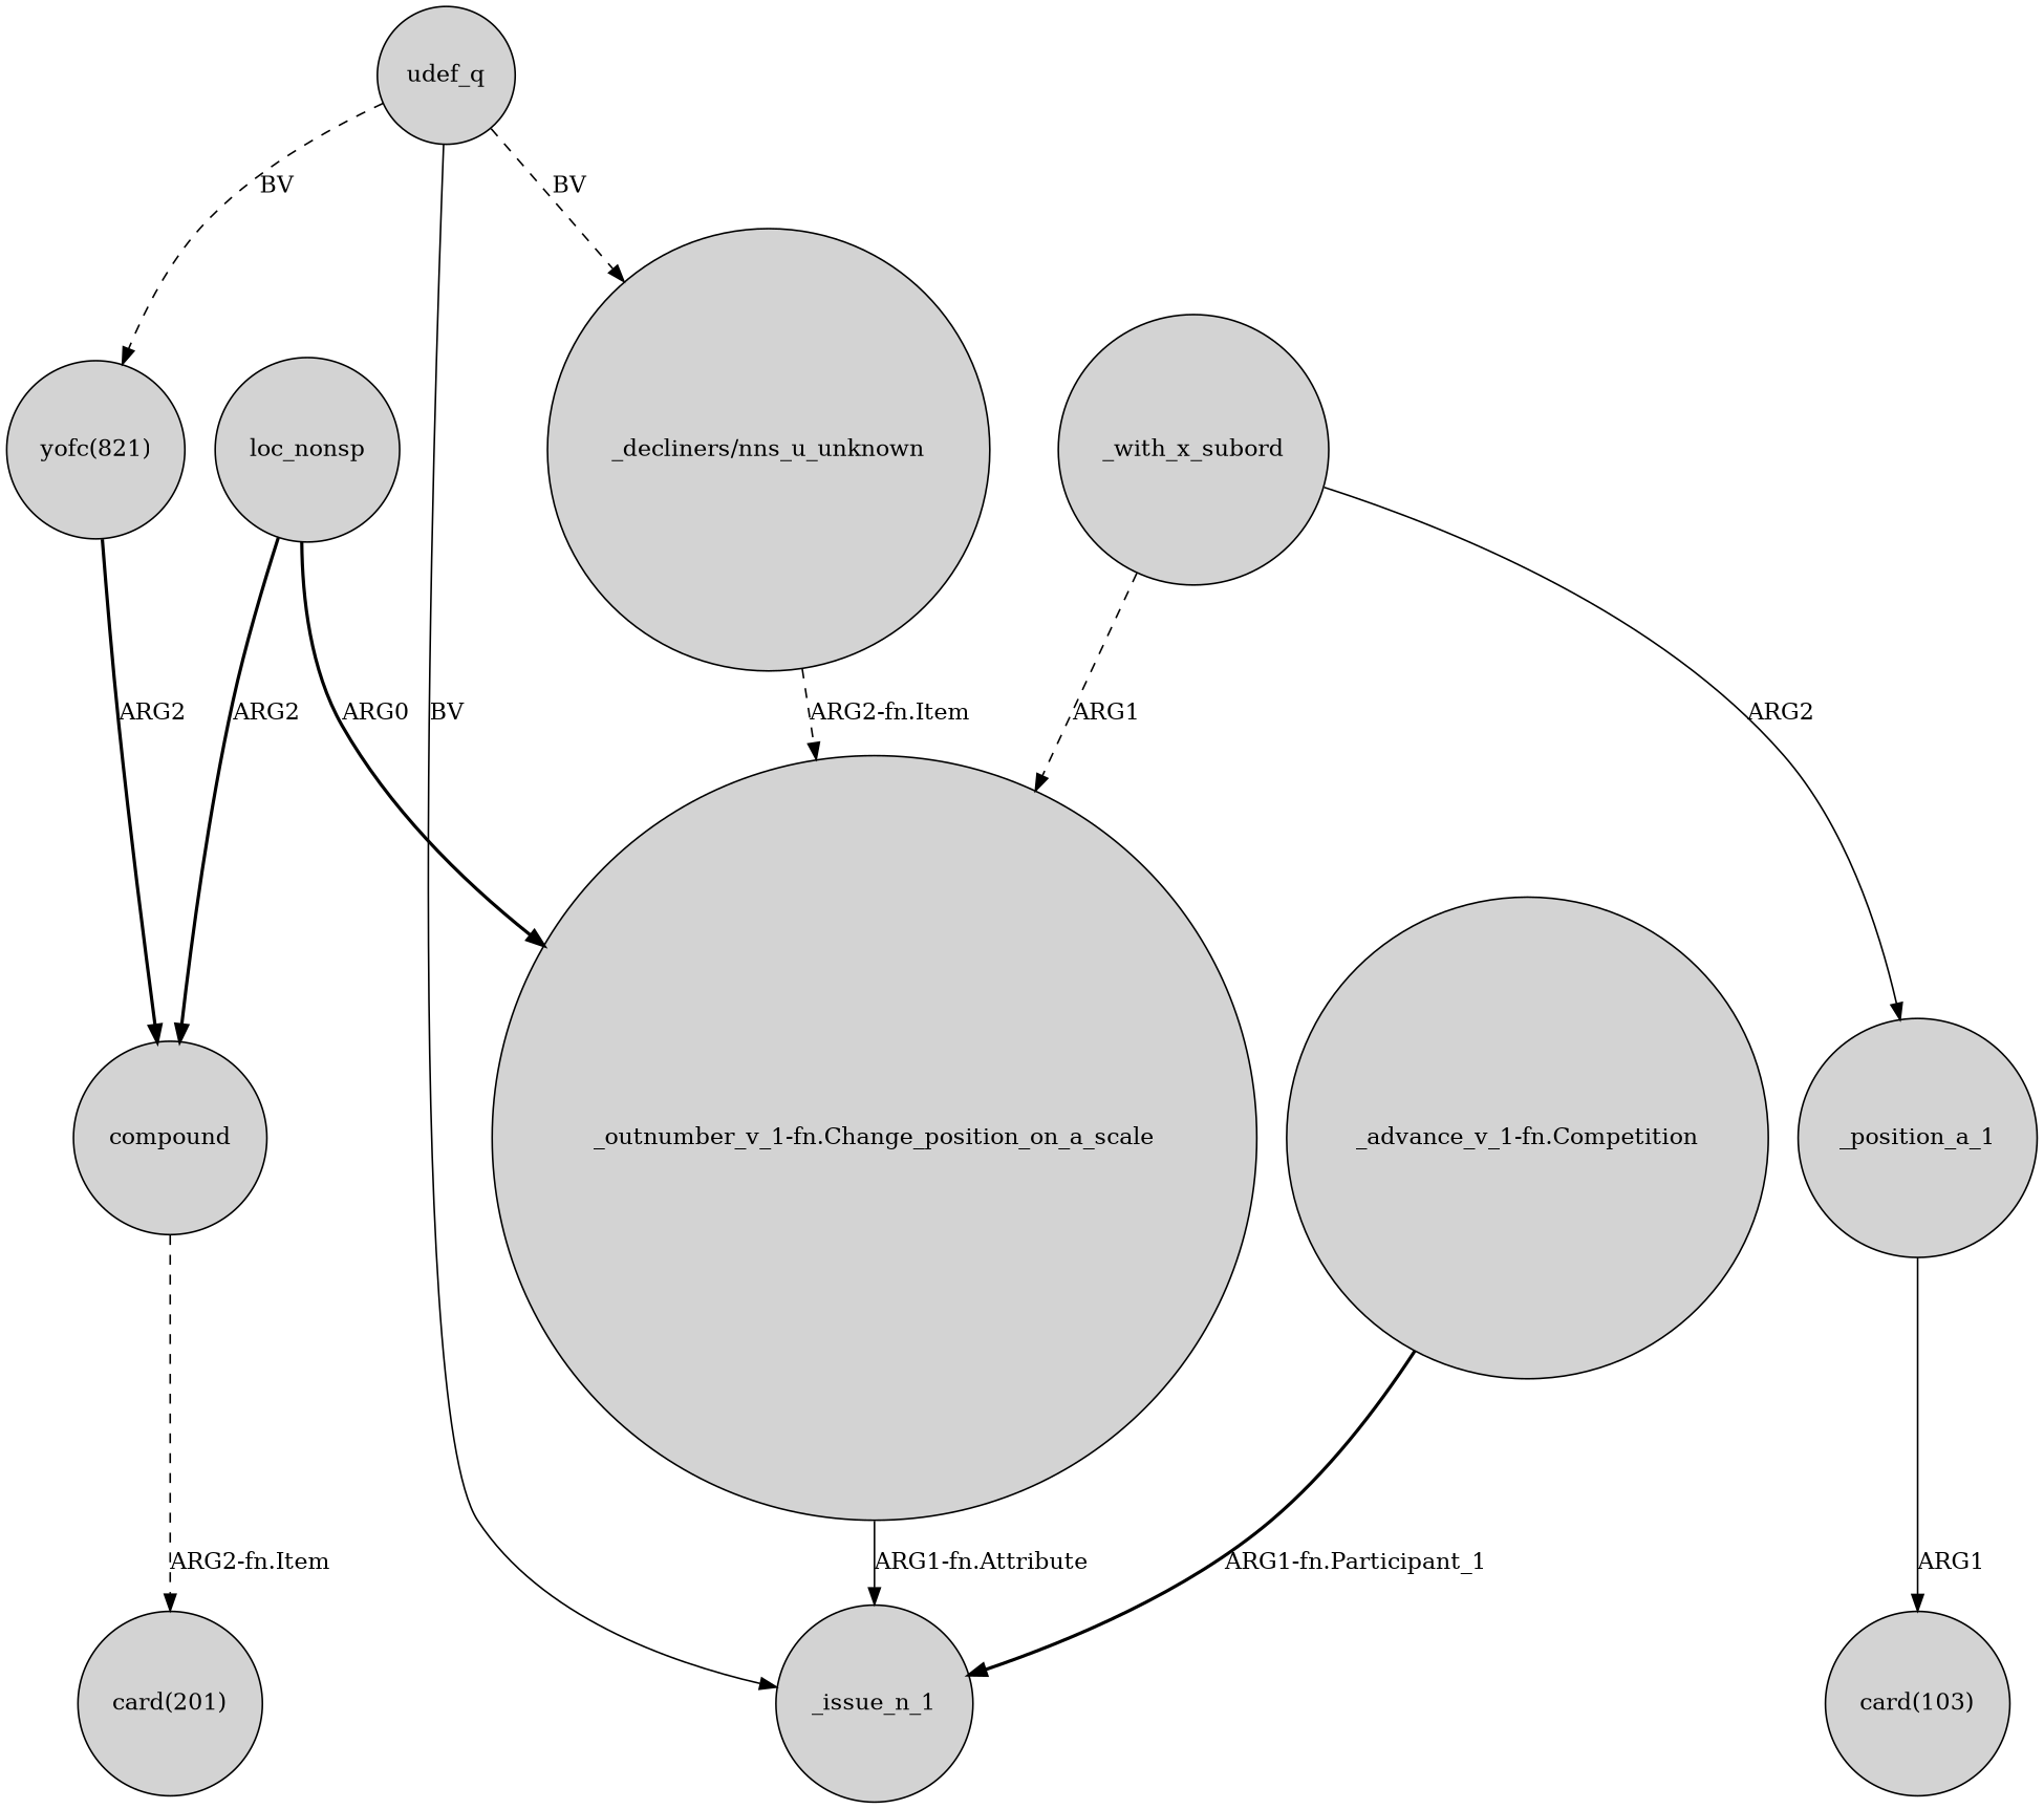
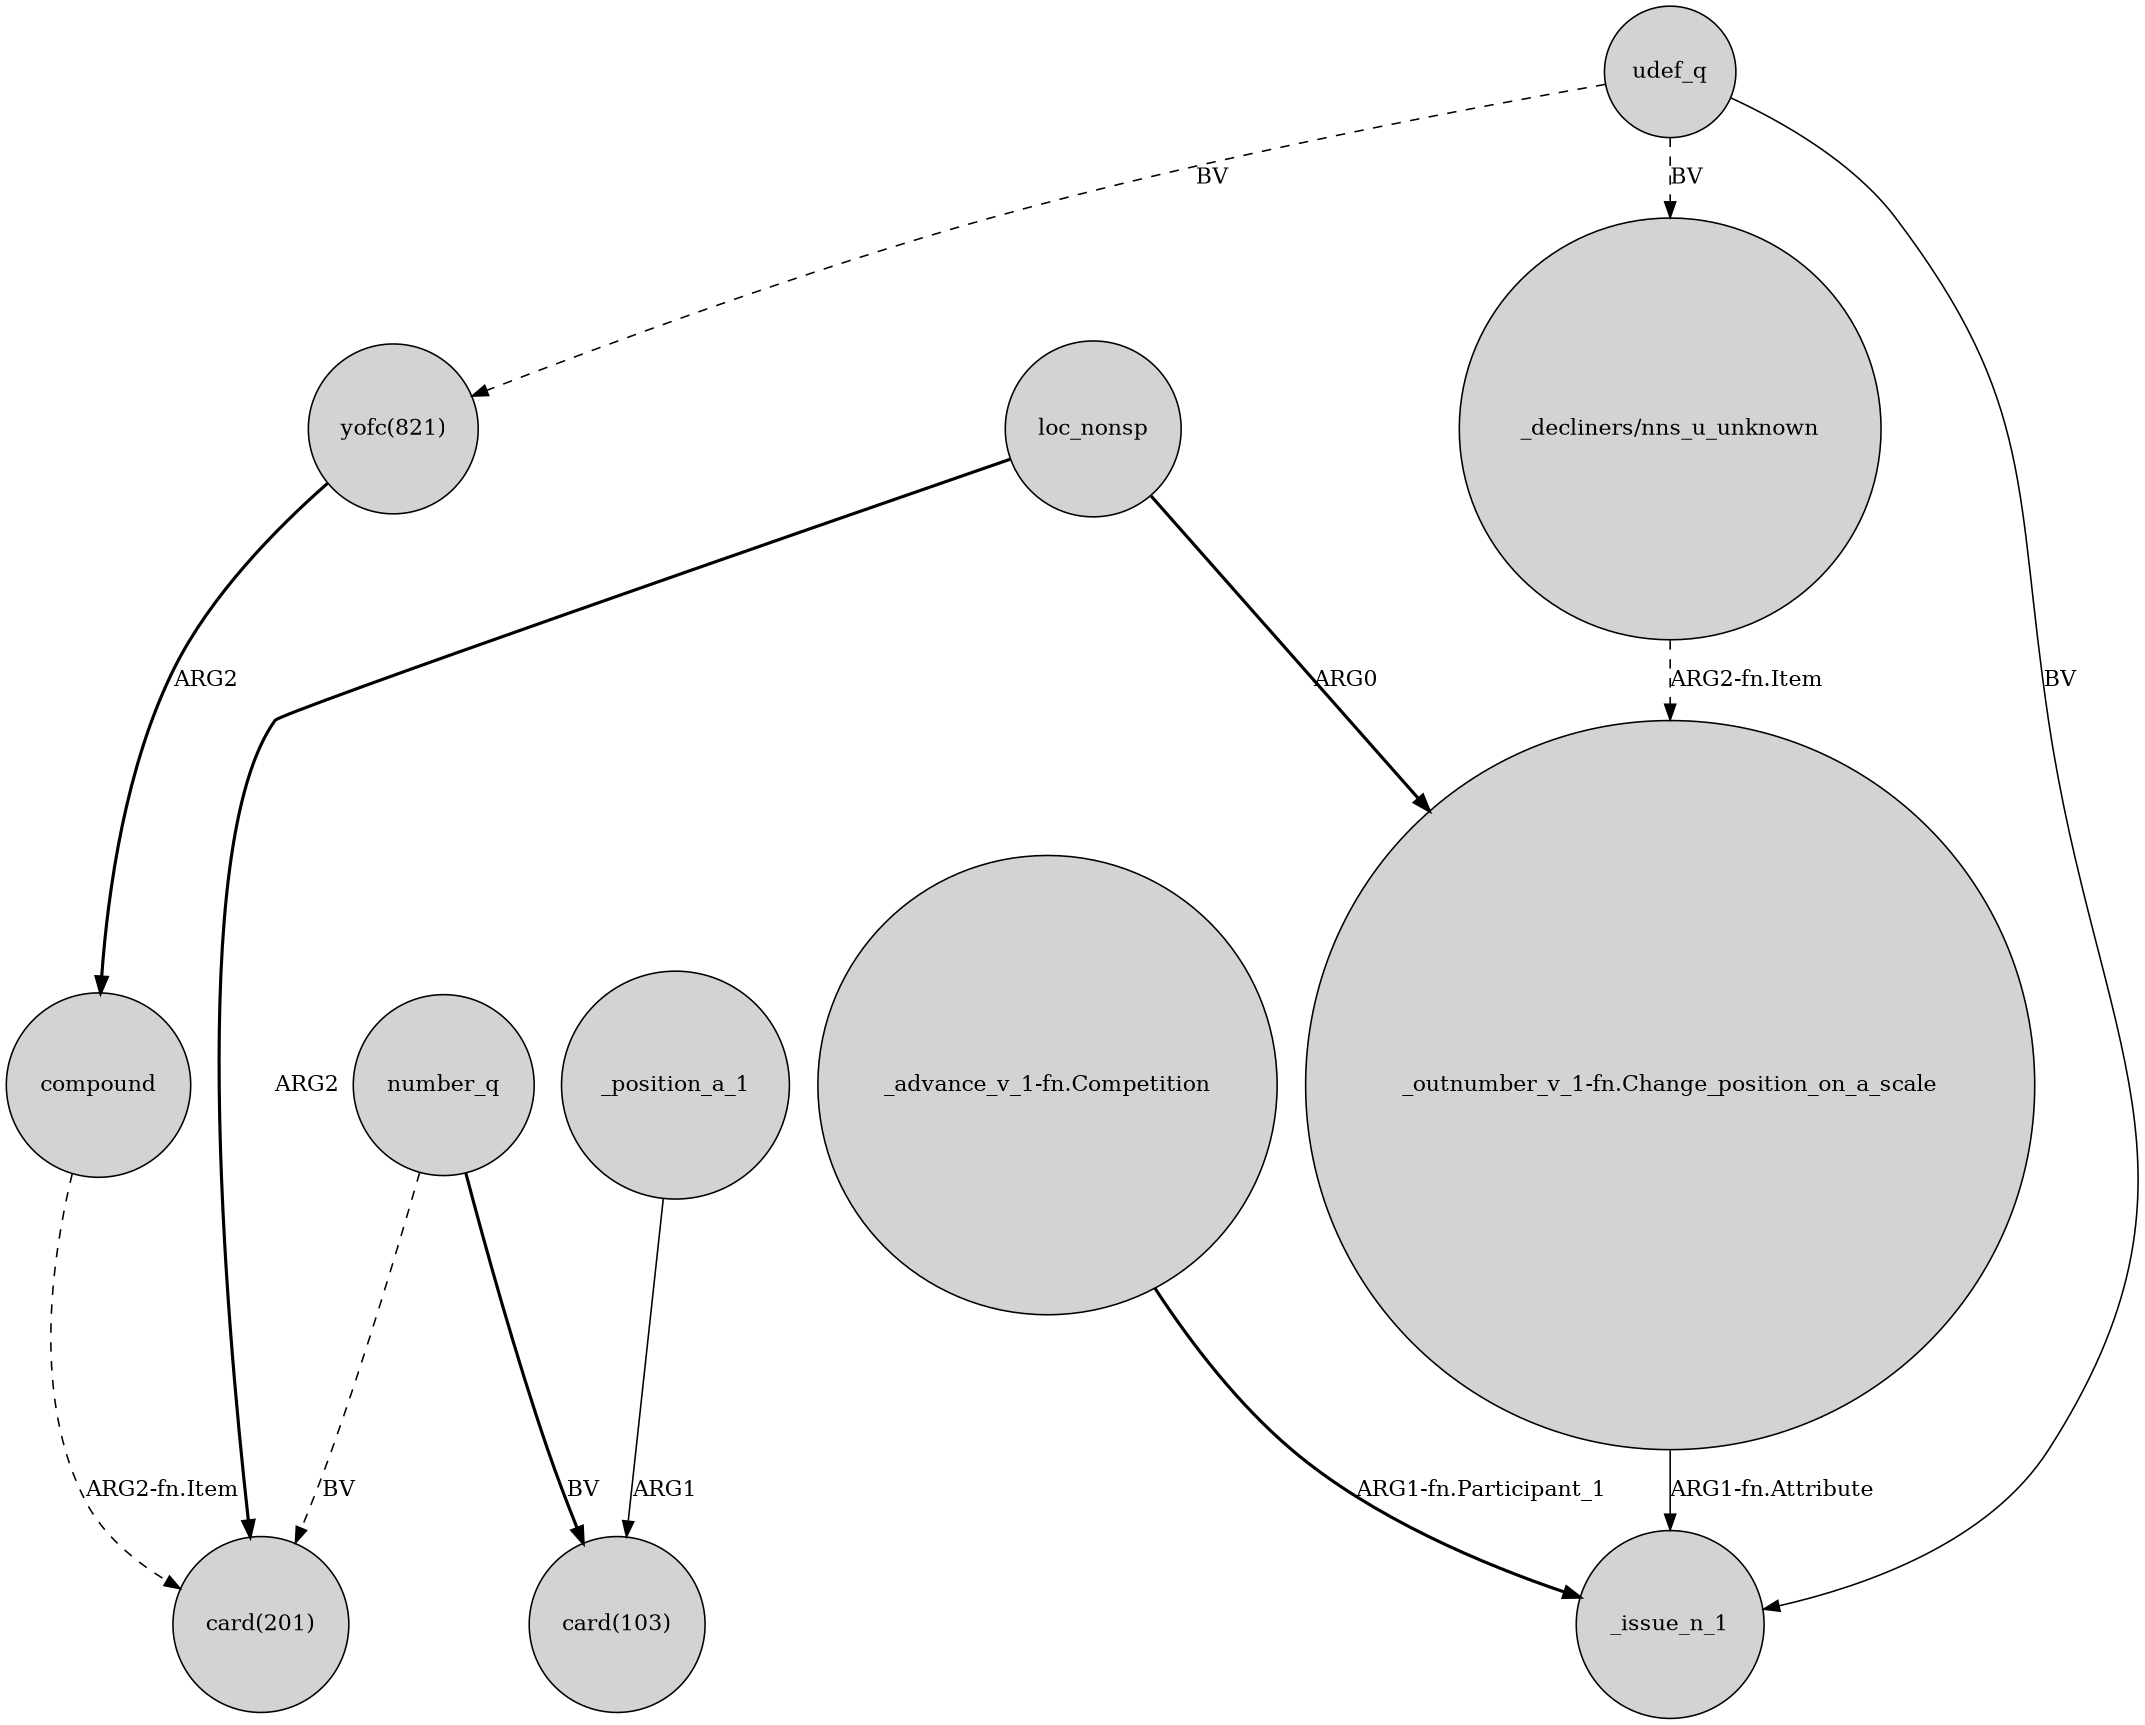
  digraph {
    node [shape=circle style=filled]
    edge [style=dashed]
    udef_q
    "yofc(821)"
    _issue_n_1
    "_decliners/nns_u_unknown"
    compound
    "_outnumber_v_1-fn.Change_position_on_a_scale"
+   number_q
    "card(201)"
    "card(103)"
    n10 [label=_position_a_1]
    "_advance_v_1-fn.Competition"
    loc_nonsp
-   _with_x_subord
    udef_q -> "yofc(821)" [label=BV]
    udef_q -> _issue_n_1 [label=BV style=solid]
    udef_q -> "_decliners/nns_u_unknown" [label=BV]
    "yofc(821)" -> compound [label=ARG2 style=bold]
    "_decliners/nns_u_unknown" -> "_outnumber_v_1-fn.Change_position_on_a_scale" [label="ARG2-fn.Item"]
    compound -> "card(201)" [label="ARG2-fn.Item"]
    "_outnumber_v_1-fn.Change_position_on_a_scale" -> _issue_n_1 [label="ARG1-fn.Attribute" style=solid]
+   number_q -> "card(201)" [label=BV]
+   number_q -> "card(103)" [label=BV style=bold]
    n10 -> "card(103)" [label=ARG1 style=solid]
    "_advance_v_1-fn.Competition" -> _issue_n_1 [label="ARG1-fn.Participant_1" style=bold]
    loc_nonsp -> "_outnumber_v_1-fn.Change_position_on_a_scale" [label=ARG0 style=bold]
-   loc_nonsp -> compound [label=ARG2 style=bold]
-   _with_x_subord -> "_outnumber_v_1-fn.Change_position_on_a_scale" [label=ARG1]
-   _with_x_subord -> n10 [label=ARG2 style=solid]
+   loc_nonsp -> "card(201)" [label=ARG2 style=bold]
  }
